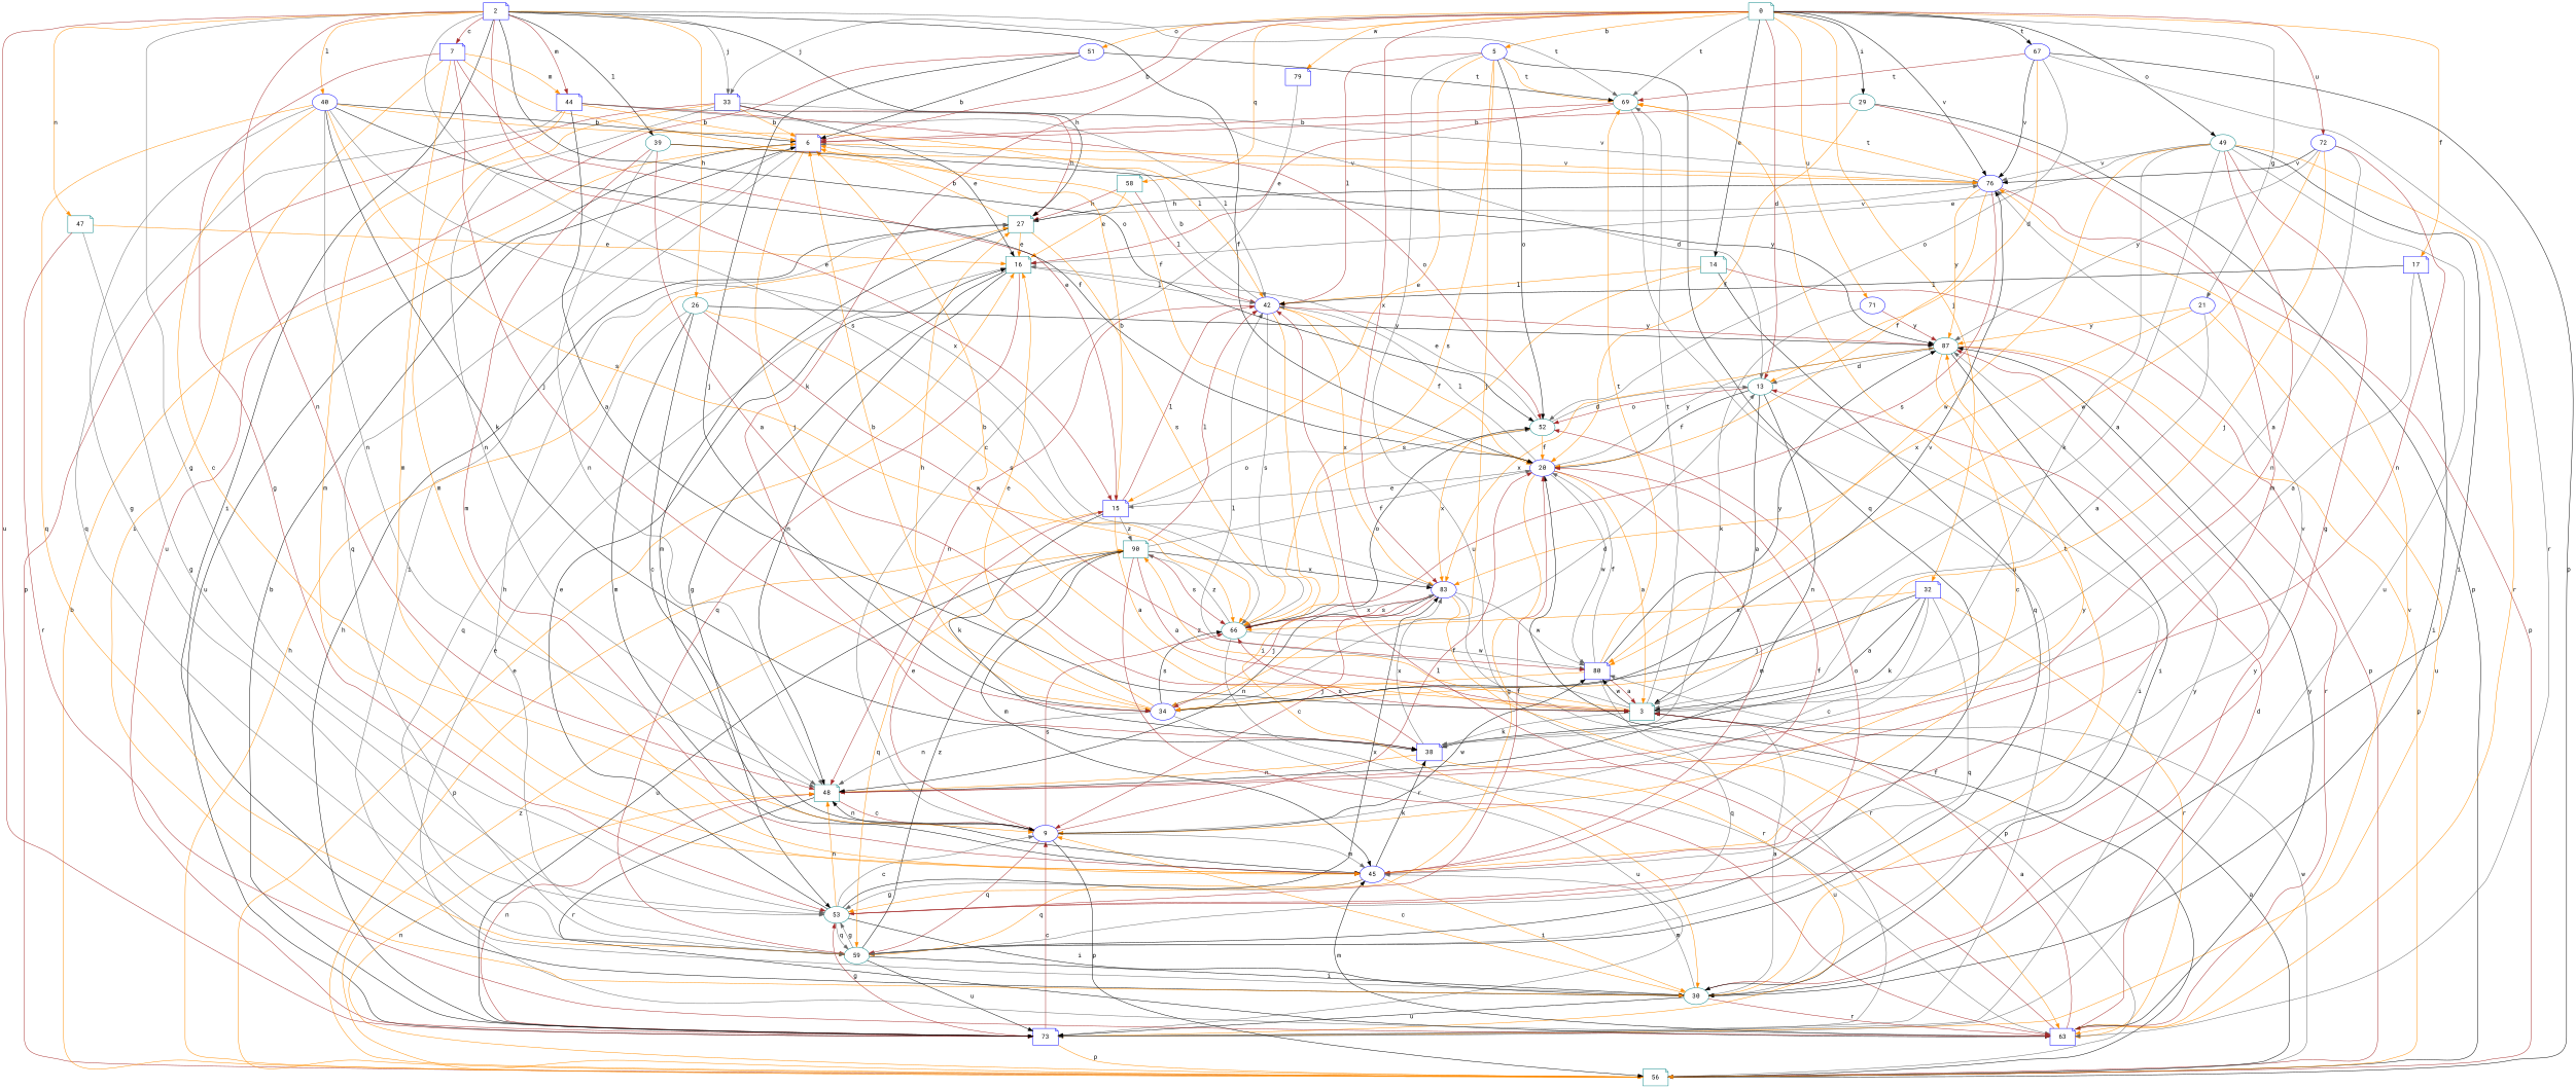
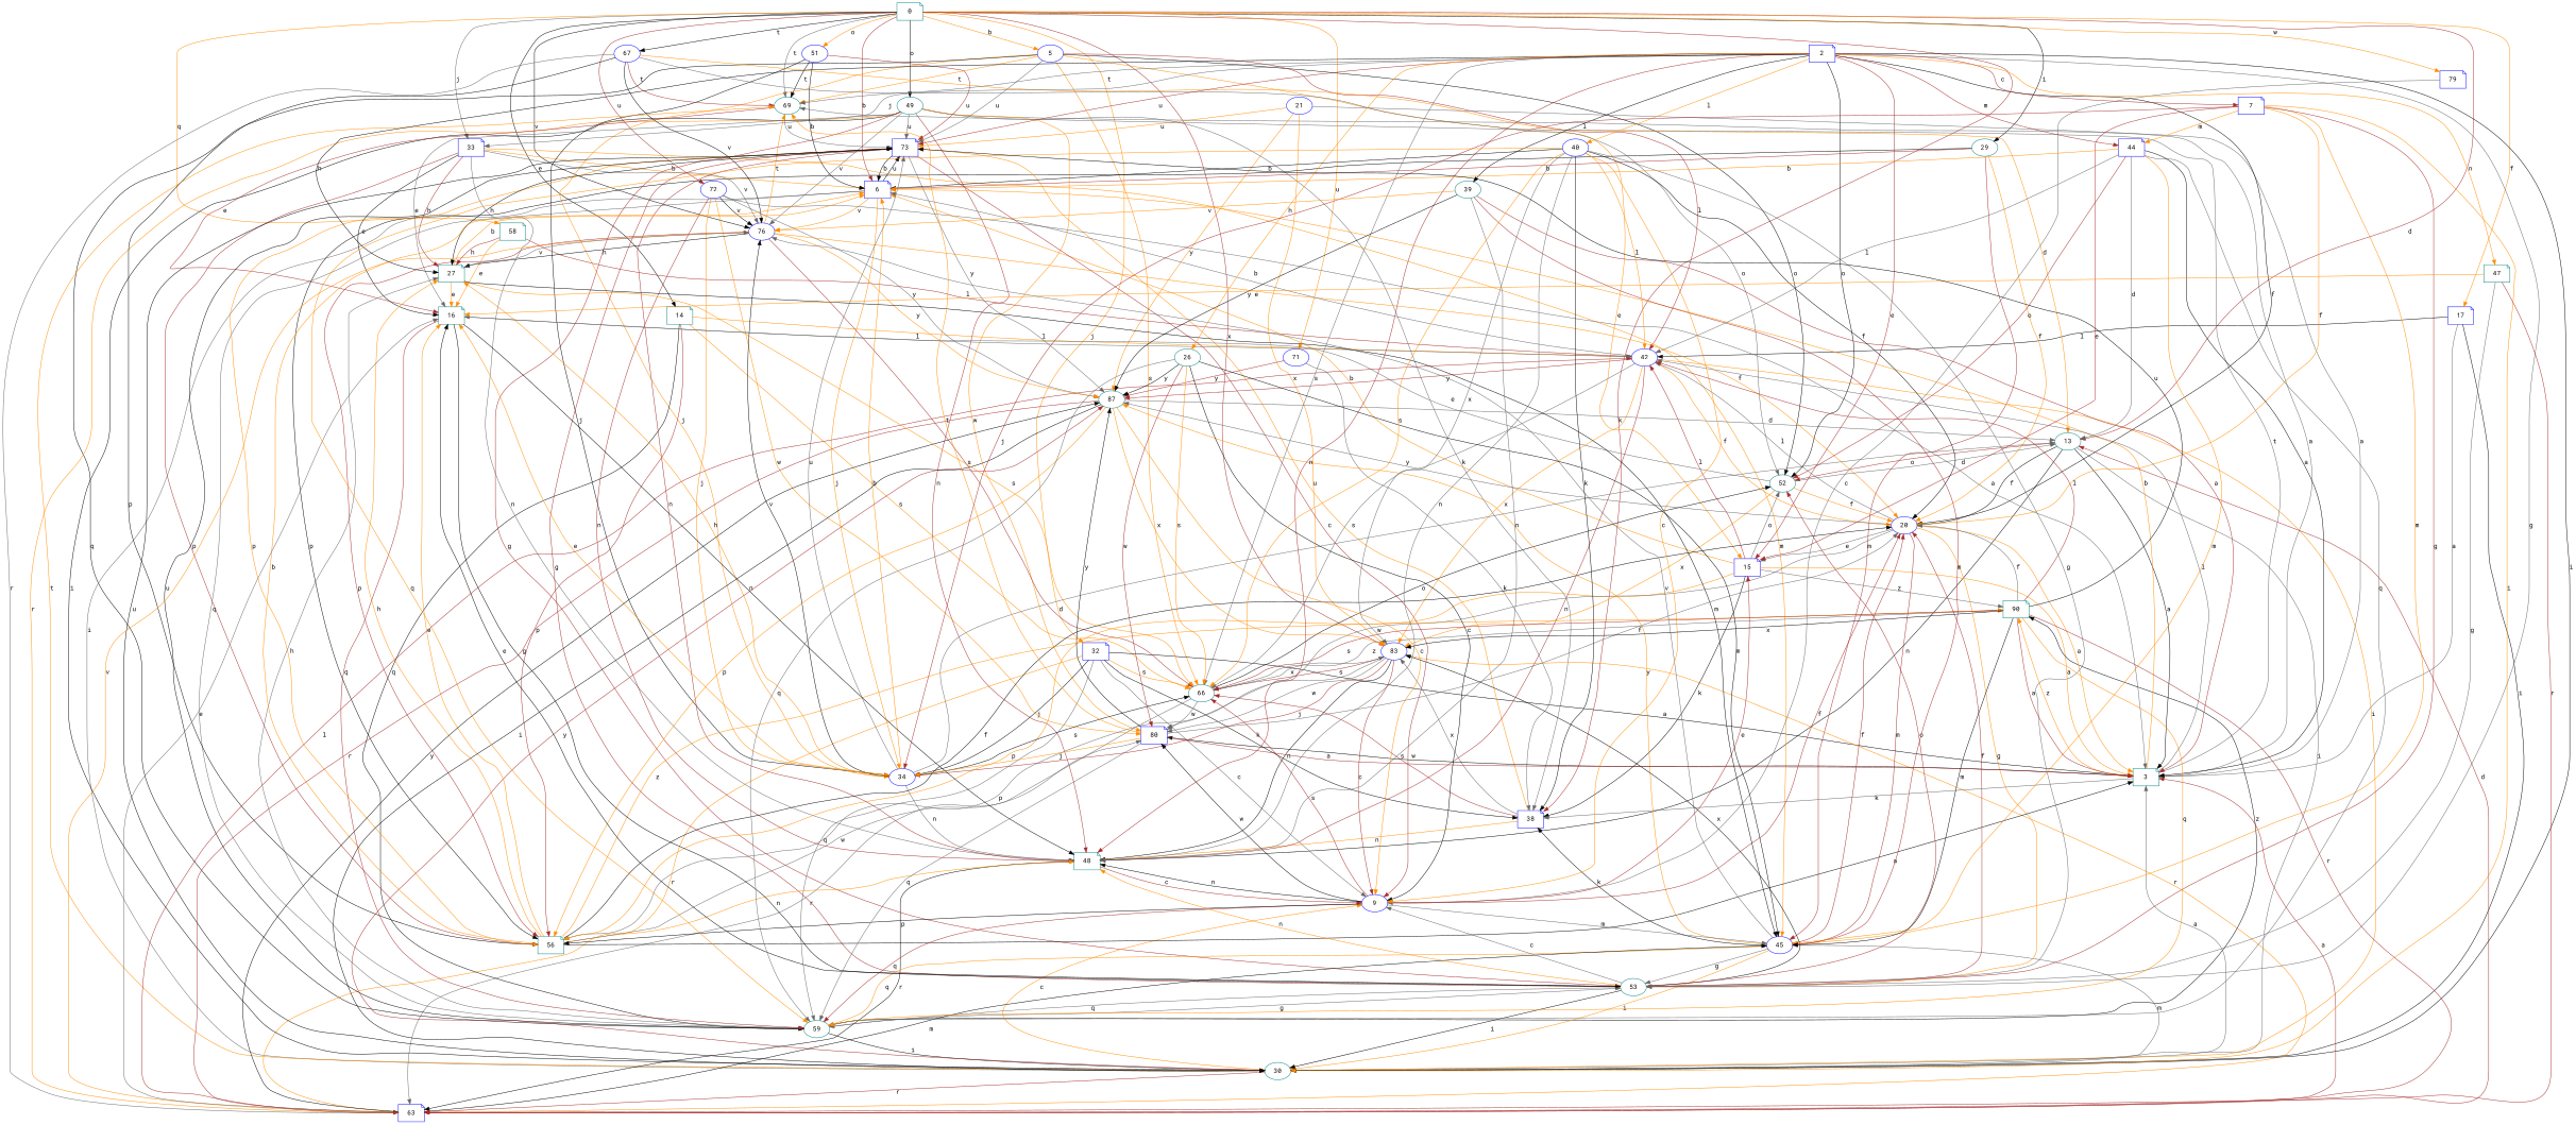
  strict digraph {
    fontname="Roboto Mono"
    node [color=blue fontname="Roboto Mono" shape=ellipse]
    edge [color=darkorange fontname="Roboto Mono"]
    0 [color=teal shape=note]
    5
    6 [shape=note]
    13 [color=teal]
    14 [color=teal shape=note]
    17 [shape=note]
    21
    29 [color=teal]
    32 [shape=note]
    33 [shape=note]
    38 [shape=note]
    49 [color=teal]
    51
    58 [color=teal shape=note]
    67
    69 [color=teal]
    71
    72
    76
    79 [shape=note]
    83
    15 [shape=note]
    52 [color=teal]
    66 [color=teal]
    73 [shape=note]
    42
    34
    59 [color=teal]
    30 [color=teal]
    20
    48 [color=teal shape=note]
    3 [color=teal shape=note]
    56 [color=teal shape=note]
    87 [color=teal]
    45
    9
    63 [shape=note]
    27 [color=teal shape=note]
    16 [color=teal shape=note]
    n40 [color=teal label=53]
    80 [shape=note]
    2 [shape=note]
    7 [shape=note]
    26 [color=teal]
    39 [color=teal]
    40
    44 [shape=note]
    47 [color=teal shape=note]
    90 [color=teal shape=note]
    0 -> 5 [label=b]
    0 -> 6 [color=brown label=b]
    0 -> 13 [color=brown label=d]
    0 -> 14 [color=black label=e]
    0 -> 17 [label=f]
-   0 -> 21 [color=gray40 label=g]
    0 -> 29 [color=black label=i]
    0 -> 32 [label=j]
    0 -> 33 [color=gray40 label=j]
    0 -> 38 [color=brown label=k]
    0 -> 49 [color=black label=o]
    0 -> 51 [label=o]
    0 -> 58 [label=q]
    0 -> 67 [color=black label=t]
    0 -> 69 [color=gray40 label=t]
    0 -> 71 [label=u]
    0 -> 72 [color=brown label=u]
    0 -> 76 [color=black label=v]
    0 -> 79 [label=w]
    0 -> 83 [color=brown label=x]
    5 -> 69 [label=t]
    5 -> 15 [label=e]
    5 -> 52 [color=black label=o]
    5 -> 66 [label=s]
    5 -> 73 [color=gray40 label=u]
    5 -> 42 [color=brown label=l]
    5 -> 34 [label=j]
    5 -> 59 [color=black label=q]
    6 -> 76 [label=v]
    6 -> 73 [color=black label=u]
    6 -> 34 [label=j]
    6 -> 59 [color=gray40 label=q]
    6 -> 30 [color=gray40 label=i]
    13 -> 52 [color=brown label=o]
    13 -> 30 [color=gray40 label=i]
    13 -> 20 [color=black label=f]
    13 -> 48 [color=black label=n]
    13 -> 3 [color=black label=a]
    14 -> 66 [label=s]
    14 -> 42 [label=l]
    14 -> 59 [color=black label=q]
    14 -> 56 [color=brown label=p]
    17 -> 42 [color=black label=l]
    17 -> 30 [color=black label=i]
    17 -> 3 [color=gray40 label=a]
    21 -> 83 [label=x]
    21 -> 73 [label=u]
    21 -> 3 [color=gray40 label=a]
    21 -> 87 [label=y]
    29 -> 6 [color=brown label=b]
    29 -> 20 [label=f]
    29 -> 56 [color=black label=p]
    29 -> 45 [color=brown label=m]
    32 -> 38 [color=black label=k]
    32 -> 66 [label=s]
    32 -> 34 [color=black label=j]
    32 -> 59 [color=gray40 label=q]
    32 -> 3 [color=black label=a]
    32 -> 9 [color=gray40 label=c]
    32 -> 63 [label=r]
    33 -> 6 [label=b]
    33 -> 76 [color=gray40 label=v]
    33 -> 48 [color=gray40 label=n]
    33 -> 56 [color=brown label=p]
    33 -> 45 [label=m]
    33 -> 27 [color=brown label=h]
    33 -> 16 [color=black label=e]
    38 -> 83 [color=gray40 label=x]
    38 -> 66 [color=brown label=s]
    38 -> 73 [label=u]
    38 -> 48 [label=n]
    49 -> 38 [color=gray40 label=k]
    49 -> 76 [color=gray40 label=v]
    49 -> 73 [color=gray40 label=u]
    49 -> 30 [color=black label=i]
    49 -> 48 [color=brown label=n]
    49 -> 3 [color=gray40 label=a]
    49 -> 63 [label=r]
    49 -> 16 [color=gray40 label=e]
    49 -> n40 [color=brown label=g]
    49 -> 80 [label=w]
    51 -> 6 [color=black label=b]
    51 -> 69 [color=black label=t]
    51 -> 73 [color=brown label=u]
    51 -> 34 [color=black label=j]
    58 -> 42 [color=brown label=l]
    58 -> 27 [color=brown label=h]
    58 -> 16 [label=e]
    67 -> 13 [label=d]
    67 -> 69 [color=brown label=t]
    67 -> 76 [color=black label=v]
    67 -> 52 [color=gray40 label=o]
    67 -> 56 [color=black label=p]
    67 -> 63 [color=gray40 label=r]
-   69 -> 6 [color=brown label=b]
    69 -> 73 [color=gray40 label=u]
    69 -> 16 [color=brown label=e]
    71 -> 38 [color=gray40 label=k]
    71 -> 87 [color=brown label=y]
    72 -> 76 [color=black label=v]
    72 -> 34 [label=j]
    72 -> 48 [color=brown label=n]
    72 -> 3 [color=gray40 label=a]
    72 -> 87 [color=gray40 label=y]
    72 -> 80 [label=w]
    76 -> 69 [label=t]
    76 -> 66 [color=brown label=s]
    76 -> 20 [label=f]
    76 -> 56 [color=brown label=p]
    76 -> 87 [label=y]
    76 -> 27 [color=black label=h]
    79 -> 9 [color=gray40 label=c]
    83 -> 66 [color=brown label=s]
    83 -> 34 [color=brown label=j]
    83 -> 48 [color=black label=n]
    83 -> 56 [color=gray40 label=p]
    83 -> 9 [color=brown label=c]
    83 -> 63 [label=r]
    83 -> 80 [color=gray40 label=w]
    15 -> 6 [label=b]
    15 -> 38 [color=black label=k]
    15 -> 52 [color=gray40 label=o]
    15 -> 42 [color=brown label=l]
    15 -> 3 [label=a]
    15 -> 56 [label=p]
    15 -> 90 [color=gray40 label=z]
    52 -> 13 [color=gray40 label=d]
    52 -> 83 [label=x]
    52 -> 20 [label=f]
    52 -> 16 [color=gray40 label=e]
    66 -> 83 [color=gray40 label=x]
    66 -> 52 [color=black label=o]
    66 -> 63 [color=gray40 label=r]
    66 -> 80 [color=gray40 label=w]
    66 -> 90 [color=gray40 label=z]
    73 -> 6 [color=black label=b]
    73 -> 48 [color=brown label=n]
    73 -> 56 [label=p]
    73 -> 87 [color=gray40 label=y]
    73 -> 9 [color=brown label=c]
    73 -> 27 [color=black label=h]
    73 -> n40 [color=brown label=g]
    42 -> 6 [color=gray40 label=b]
    42 -> 83 [label=x]
    42 -> 66 [color=gray40 label=s]
    42 -> 30 [label=i]
    42 -> 20 [label=f]
    42 -> 48 [color=brown label=n]
    42 -> 87 [color=brown label=y]
    34 -> 6 [label=b]
    34 -> 13 [color=gray40 label=d]
    34 -> 76 [color=black label=v]
    34 -> 66 [color=black label=s]
    34 -> 73 [color=gray40 label=u]
    34 -> 48 [color=gray40 label=n]
    34 -> 27 [label=h]
    34 -> 16 [label=e]
    59 -> 73 [color=black label=u]
    59 -> 30 [color=black label=i]
    59 -> 27 [color=gray40 label=h]
    59 -> n40 [color=gray40 label=g]
    59 -> 90 [color=black label=z]
    30 -> 69 [label=t]
    30 -> 73 [color=black label=u]
    30 -> 3 [color=gray40 label=a]
    30 -> 87 [color=brown label=y]
    30 -> 45 [color=gray40 label=m]
    30 -> 9 [label=c]
    30 -> 63 [color=brown label=r]
    20 -> 15 [color=gray40 label=e]
    20 -> 42 [color=gray40 label=l]
    20 -> 3 [label=a]
    20 -> 87 [color=gray40 label=y]
    20 -> 45 [color=brown label=m]
    20 -> n40 [label=g]
    20 -> 80 [color=gray40 label=w]
    48 -> 9 [color=brown label=c]
    48 -> 63 [color=black label=r]
    3 -> 6 [label=b]
    3 -> 38 [color=gray40 label=k]
    3 -> 69 [color=gray40 label=t]
    3 -> 42 [color=gray40 label=l]
    3 -> 80 [color=black label=w]
    3 -> 90 [label=z]
    56 -> 6 [label=b]
    56 -> 20 [color=black label=f]
    56 -> 48 [label=n]
    56 -> 3 [color=black label=a]
    56 -> 27 [label=h]
    56 -> 16 [label=e]
    56 -> 80 [color=gray40 label=w]
    56 -> 90 [label=z]
    87 -> 13 [color=gray40 label=d]
    87 -> 83 [label=x]
    87 -> 30 [color=black label=i]
    87 -> 56 [label=p]
    87 -> 9 [label=c]
    87 -> 63 [color=brown label=r]
    45 -> 38 [color=black label=k]
    45 -> 76 [color=gray40 label=v]
    45 -> 59 [label=q]
    45 -> 30 [label=i]
    45 -> 20 [color=brown label=f]
    45 -> 87 [label=y]
    45 -> n40 [color=gray40 label=g]
    9 -> 15 [color=brown label=e]
    9 -> 66 [color=brown label=s]
    9 -> 59 [color=brown label=q]
    9 -> 20 [color=brown label=f]
    9 -> 48 [color=black label=n]
    9 -> 56 [color=black label=p]
    9 -> 45 [color=gray40 label=m]
    9 -> 80 [color=black label=w]
    63 -> 13 [color=brown label=d]
    63 -> 76 [label=v]
    63 -> 42 [color=brown label=l]
    63 -> 3 [color=brown label=a]
    63 -> 87 [color=black label=y]
    63 -> 45 [color=black label=m]
    63 -> 16 [color=gray40 label=e]
    27 -> 6 [label=b]
    27 -> 76 [color=gray40 label=v]
    27 -> 66 [label=s]
    27 -> 45 [color=black label=m]
    27 -> 16 [label=e]
    16 -> 42 [color=gray40 label=l]
    16 -> 59 [color=brown label=q]
    16 -> 48 [color=black label=n]
    16 -> n40 [color=black label=g]
    n40 -> 83 [color=black label=x]
    n40 -> 52 [color=brown label=o]
    n40 -> 59 [color=gray40 label=q]
    n40 -> 30 [color=black label=i]
    n40 -> 20 [color=brown label=f]
    n40 -> 48 [label=n]
    n40 -> 9 [color=gray40 label=c]
    n40 -> 16 [color=black label=e]
    80 -> 69 [label=t]
    80 -> 34 [label=j]
    80 -> 59 [color=gray40 label=q]
    80 -> 20 [color=gray40 label=f]
    80 -> 3 [color=brown label=a]
    80 -> 87 [color=black label=y]
    2 -> 33 [color=gray40 label=j]
    2 -> 69 [color=gray40 label=t]
    2 -> 15 [color=brown label=e]
    2 -> 52 [color=black label=o]
    2 -> 66 [color=gray40 label=s]
    2 -> 73 [color=brown label=u]
    2 -> 30 [color=black label=i]
    2 -> 20 [color=black label=f]
    2 -> 48 [color=brown label=n]
    2 -> 27 [color=black label=h]
    2 -> n40 [color=gray40 label=g]
    2 -> 7 [color=brown label=c]
    2 -> 26 [label=h]
    2 -> 39 [color=black label=l]
    2 -> 40 [label=l]
    2 -> 44 [color=brown label=m]
    2 -> 47 [label=n]
    7 -> 15 [color=brown label=e]
    7 -> 34 [color=brown label=j]
    7 -> 30 [label=i]
    7 -> 20 [label=f]
    7 -> 45 [label=m]
    7 -> n40 [color=brown label=g]
    7 -> 44 [label=m]
    26 -> 66 [label=s]
    26 -> 59 [color=gray40 label=q]
    26 -> 87 [color=black label=y]
    26 -> 45 [color=black label=m]
    26 -> 9 [color=black label=c]
    26 -> 80 [color=brown label=w]
    39 -> 76 [label=v]
    39 -> 48 [color=gray40 label=n]
    39 -> 3 [color=brown label=a]
    39 -> 87 [color=black label=y]
    39 -> 45 [color=brown label=m]
    40 -> 6 [color=black label=b]
    40 -> 38 [color=black label=k]
    40 -> 83 [color=gray40 label=x]
    40 -> 66 [label=s]
    40 -> 42 [label=l]
    40 -> 59 [label=q]
    40 -> 20 [color=black label=f]
    40 -> 48 [color=gray40 label=n]
    40 -> 9 [label=c]
    40 -> n40 [color=gray40 label=g]
    44 -> 6 [label=b]
    44 -> 13 [color=gray40 label=d]
    44 -> 52 [color=brown label=o]
    44 -> 42 [color=gray40 label=l]
    44 -> 59 [color=gray40 label=q]
    44 -> 3 [color=black label=a]
    44 -> 45 [label=m]
    47 -> 63 [color=brown label=r]
    47 -> 16 [label=e]
    47 -> n40 [color=gray40 label=g]
    90 -> 83 [color=black label=x]
    90 -> 66 [color=brown label=s]
    90 -> 73 [color=black label=u]
    90 -> 42 [color=brown label=l]
    90 -> 59 [label=q]
    90 -> 20 [color=gray40 label=f]
    90 -> 3 [color=brown label=a]
    90 -> 45 [color=black label=m]
    90 -> 63 [color=brown label=r]
  }
